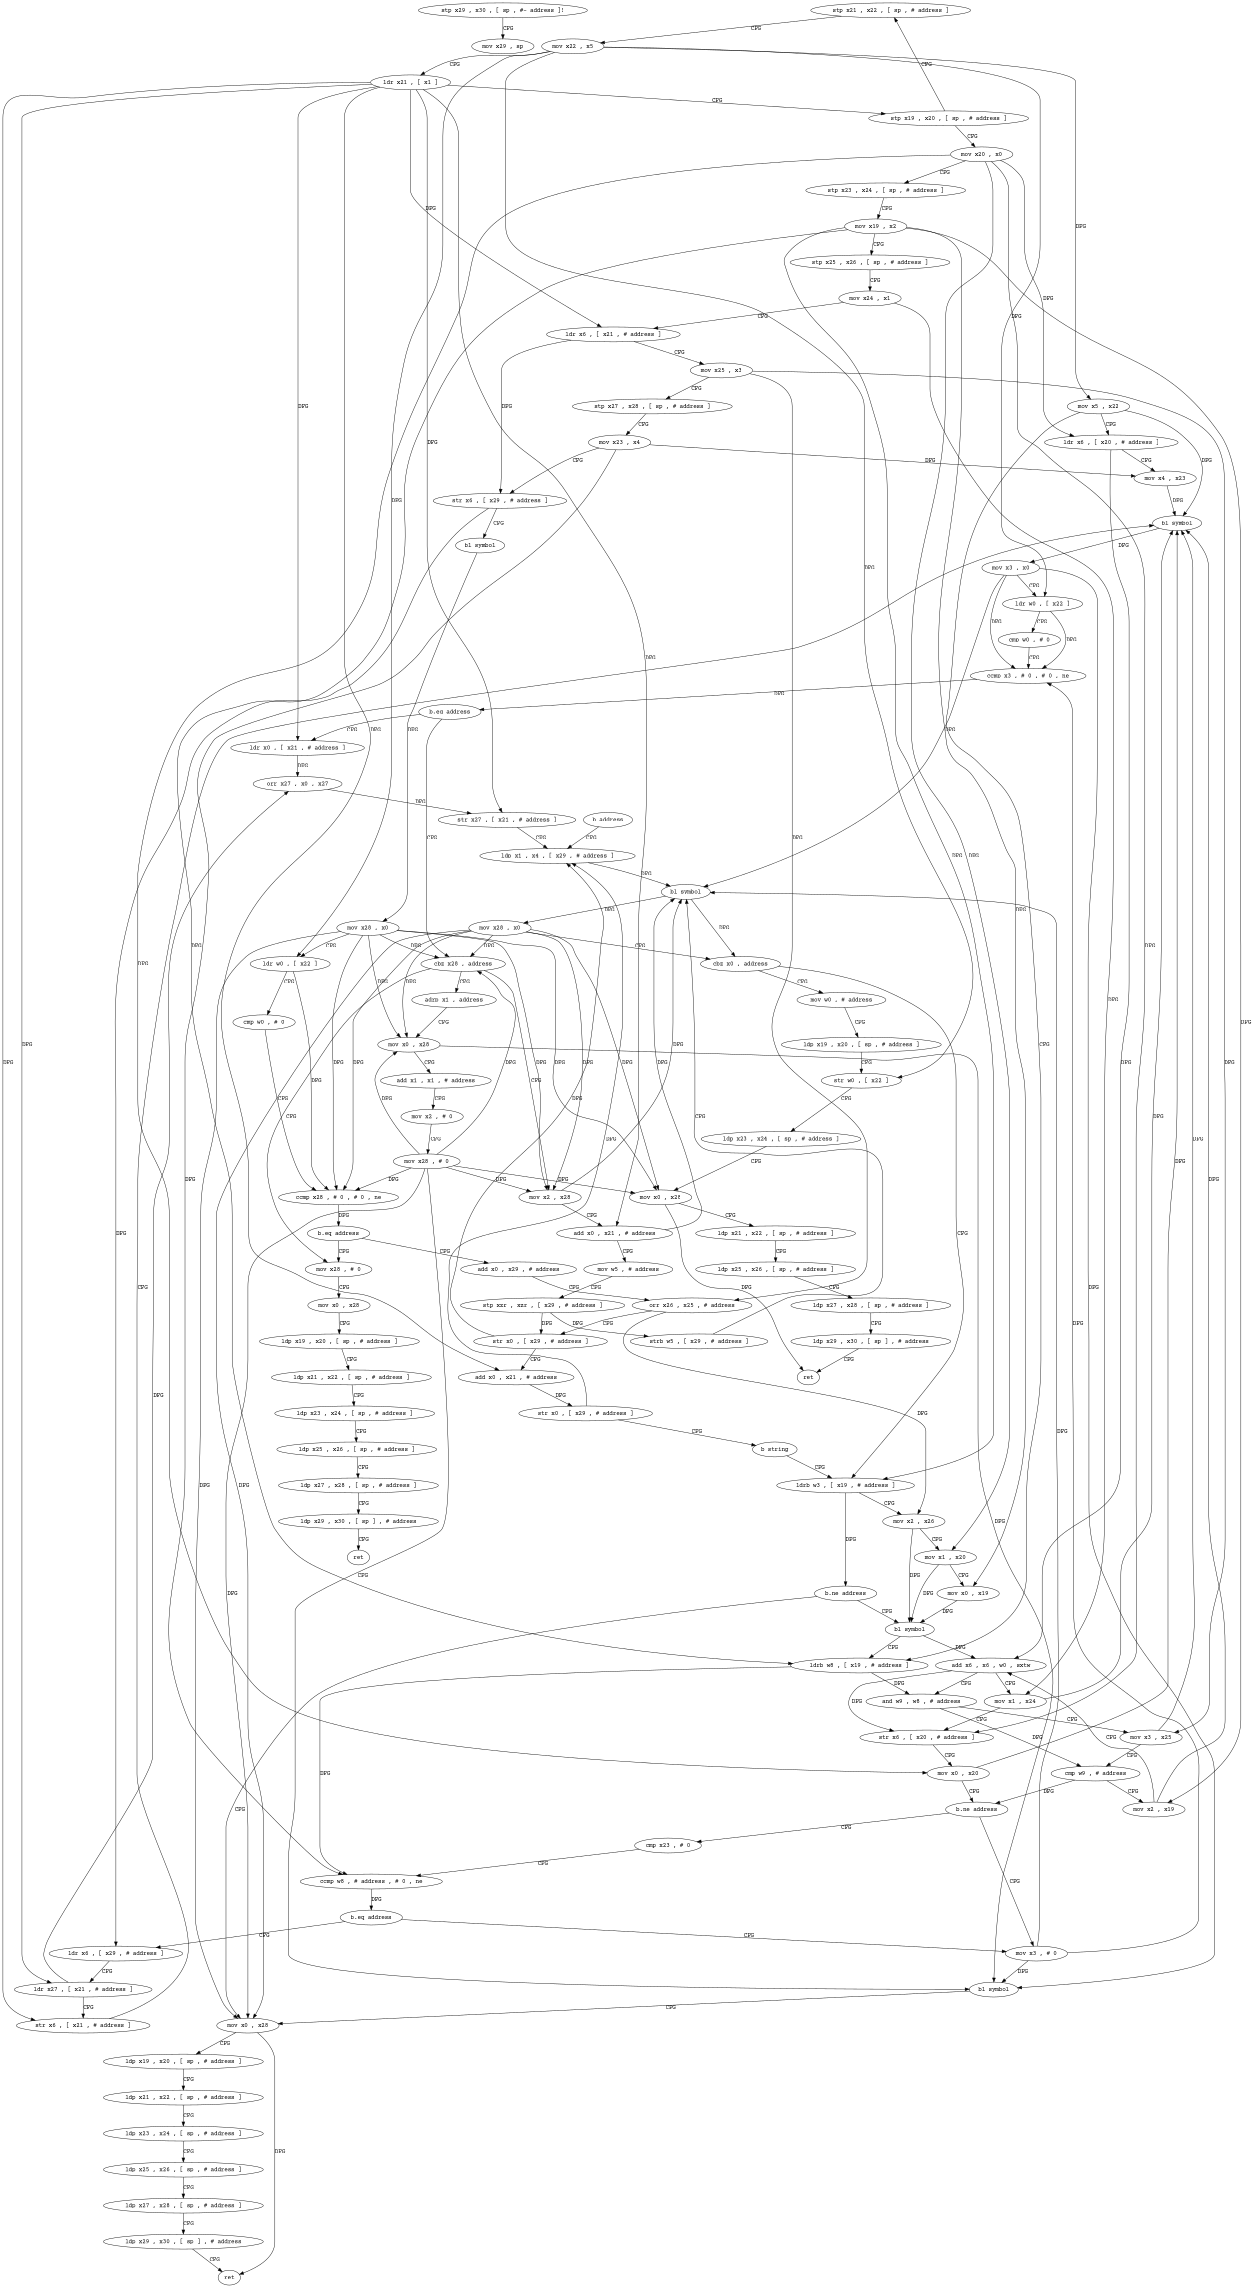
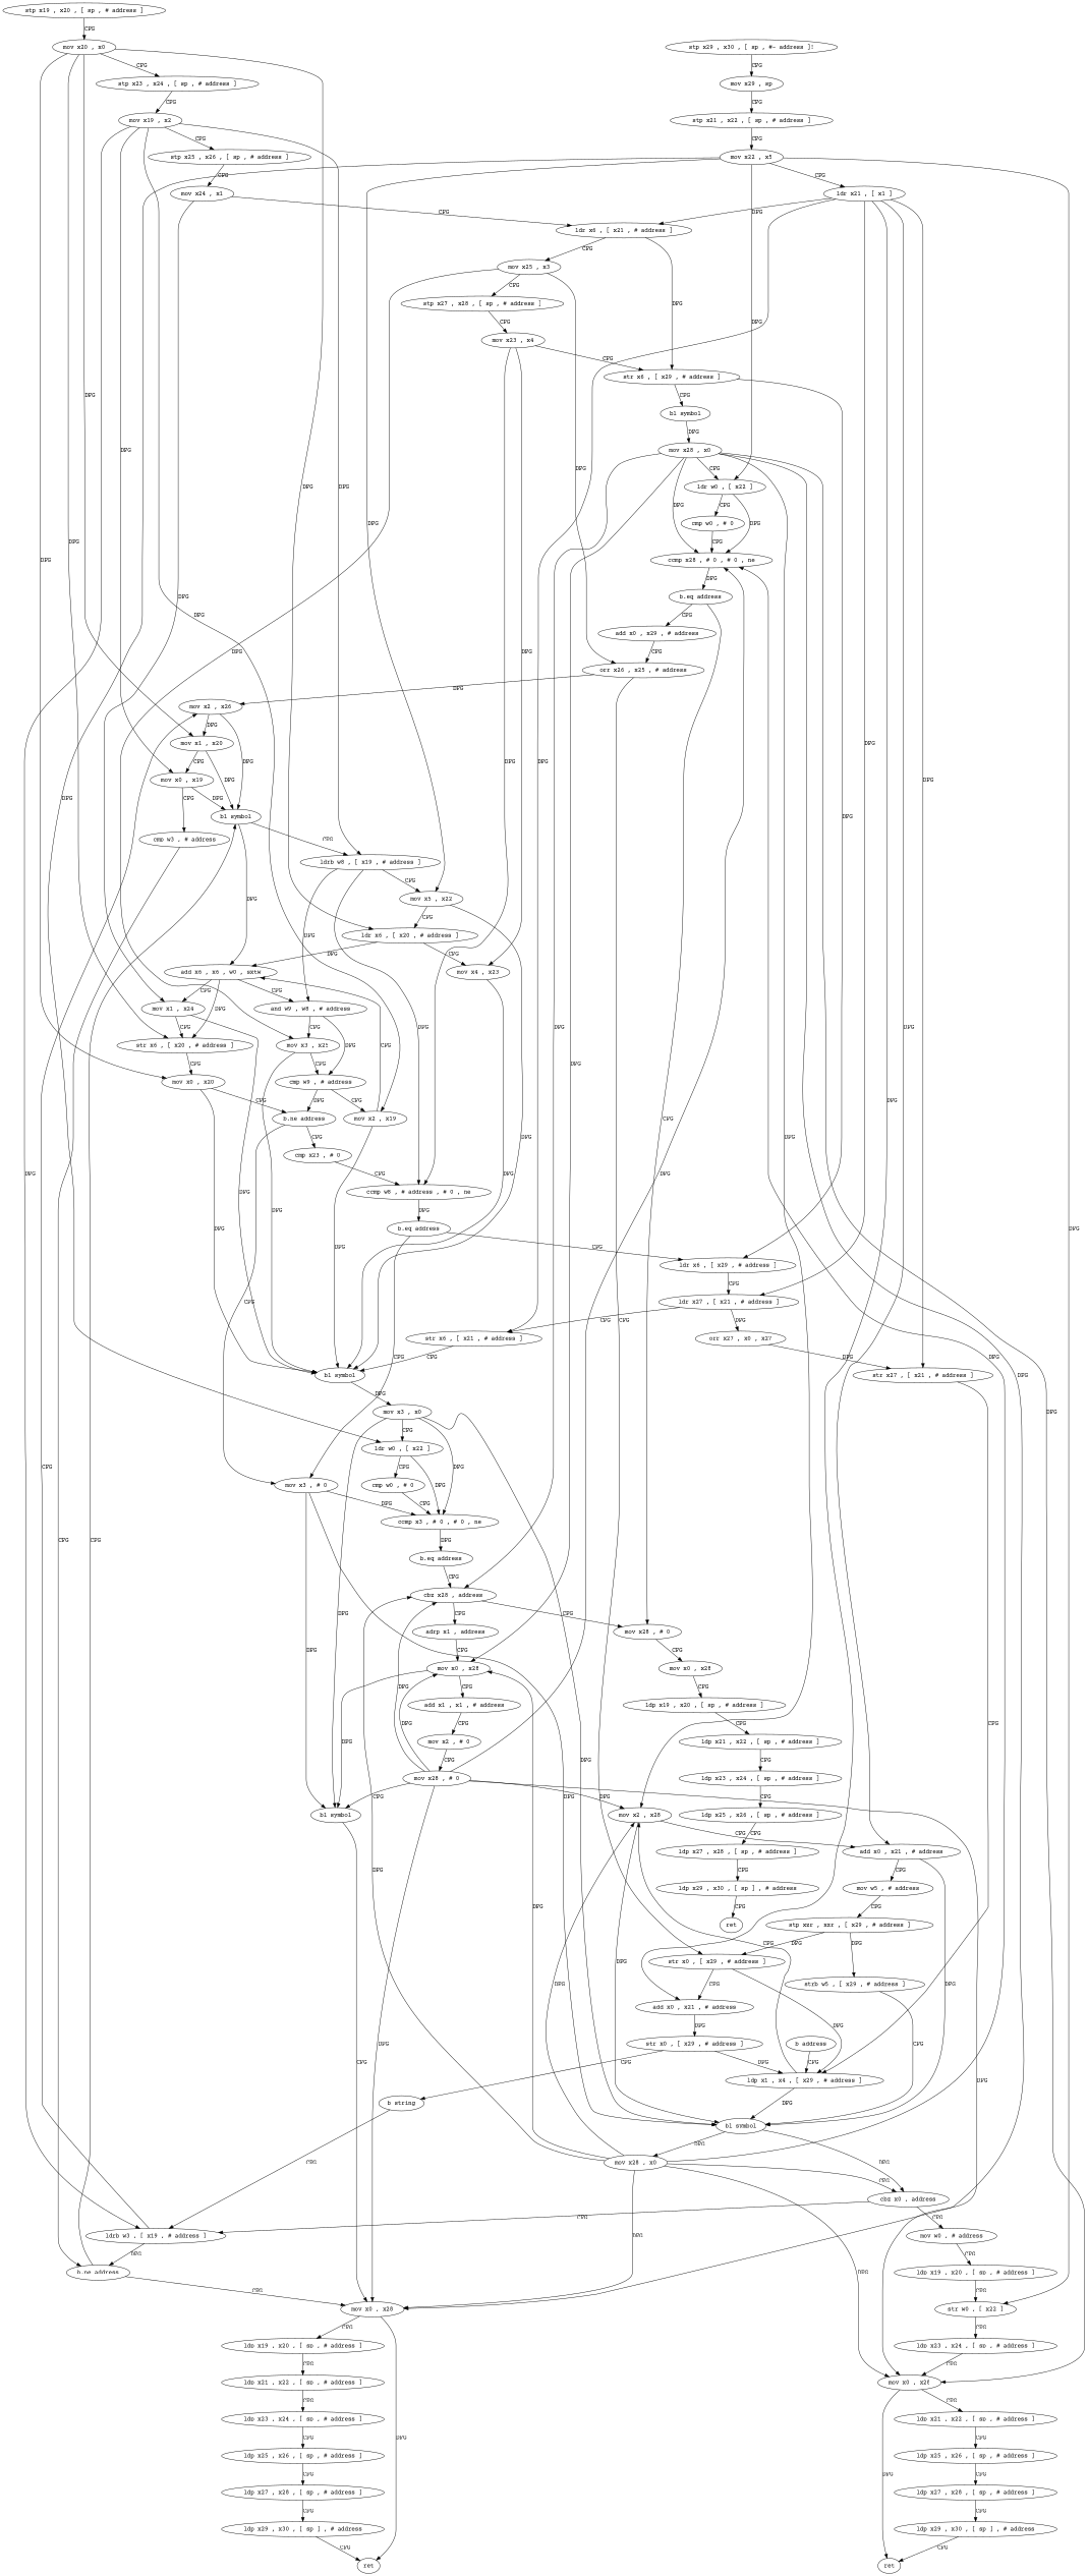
  digraph {
    fontname="Courier Prime"
    node [fontname="Courier Prime"]
    edge [fontname="Courier Prime"]
    n1 [label="stp x29 , x30 , [ sp , #- address ]!"]
    n2 [label="mov x29 , sp"]
    n3 [label="stp x21 , x22 , [ sp , # address ]"]
    n4 [label="mov x22 , x5"]
    n5 [label="ldr x21 , [ x1 ]"]
    n6 [label="ldr w0 , [ x22 ]"]
    n7 [label="mov x5 , x22"]
    n8 [label="ldr w0 , [ x22 ]"]
    n9 [label="str w0 , [ x22 ]"]
    n10 [label="stp x19 , x20 , [ sp , # address ]"]
    n11 [label="ldr x6 , [ x21 , # address ]"]
    n12 [label="add x0 , x21 , # address"]
    n13 [label="ldr x27 , [ x21 , # address ]"]
    n14 [label="str x6 , [ x21 , # address ]"]
-   n15 [label="ldr x0 , [ x21 , # address ]"]
    n16 [label="add x0 , x21 , # address"]
    n17 [label="str x27 , [ x21 , # address ]"]
    n18 [label="ccmp x28 , # 0 , # 0 , ne"]
    n19 [label="cmp w0 , # 0"]
    n20 [label="ldr x6 , [ x20 , # address ]"]
    n21 [label="bl symbol"]
    n22 [label="ccmp x3 , # 0 , # 0 , ne"]
    n23 [label="cmp w0 , # 0"]
    n24 [label="ldp x23 , x24 , [ sp , # address ]"]
    n25 [label="mov x20 , x0"]
    n26 [label="mov x25 , x3"]
    n27 [label="str x6 , [ x29 , # address ]"]
    n28 [label="str x0 , [ x29 , # address ]"]
    n29 [label="orr x27 , x0 , x27"]
    n30 [label="bl symbol"]
    n31 [label="mov w5 , # address"]
    n32 [label="ldp x1 , x4 , [ x29 , # address ]"]
    n33 [label="stp x23 , x24 , [ sp , # address ]"]
    n34 [label="mov x1 , x20"]
    n35 [label="str x6 , [ x20 , # address ]"]
    n36 [label="mov x0 , x20"]
    n37 [label="mov x19 , x2"]
    n38 [label="mov x0 , x19"]
    n39 [label="bl symbol"]
    n40 [label="mov x4 , x23"]
    n41 [label="add x6 , x6 , w0 , sxtw"]
    n42 [label="b.ne address"]
    n43 [label="stp x25 , x26 , [ sp , # address ]"]
    n44 [label="ldrb w3 , [ x19 , # address ]"]
    n45 [label="ldrb w8 , [ x19 , # address ]"]
    n46 [label="mov x2 , x19"]
    n47 [label="mov x24 , x1"]
    n48 [label="mov x2 , x26"]
    n49 [label="b.ne address"]
+   n50 [label="cmp w3 , # address"]
    n51 [label="ccmp w8 , # address , # 0 , ne"]
    n52 [label="and w9 , w8 , # address"]
    n53 [label="mov x1 , x24"]
    n54 [label="stp x27 , x28 , [ sp , # address ]"]
    n55 [label="orr x26 , x25 , # address"]
    n56 [label="mov x3 , x25"]
    n57 [label="bl symbol"]
    n58 [label="ldr x6 , [ x29 , # address ]"]
    n59 [label="mov x23 , x4"]
    n60 [label="str x0 , [ x29 , # address ]"]
    n61 [label="cmp w9 , # address"]
    n62 [label="b.eq address"]
    n63 [label="mov x28 , x0"]
    n64 [label="mov x0 , x28"]
    n65 [label="cbz x28 , address"]
    n66 [label="mov x2 , x28"]
    n67 [label="mov x0 , x28"]
    n68 [label="mov x0 , x28"]
    n69 [label="b.eq address"]
    n70 [label="ldp x19 , x20 , [ sp , # address ]"]
    n71 [label=ret]
    n72 [label="mov x28 , # 0"]
    n73 [label="adrp x1 , address"]
    n74 [label="ldp x21 , x22 , [ sp , # address ]"]
    n75 [label=ret]
    n76 [label="bl symbol"]
    n77 [label="add x1 , x1 , # address"]
    n78 [label="add x0 , x29 , # address"]
    n79 [label="mov x0 , x28"]
    n80 [label="ldp x19 , x20 , [ sp , # address ]"]
    n81 [label="ldp x21 , x22 , [ sp , # address ]"]
    n82 [label="ldp x23 , x24 , [ sp , # address ]"]
    n83 [label="ldp x25 , x26 , [ sp , # address ]"]
    n84 [label="ldp x27 , x28 , [ sp , # address ]"]
    n85 [label="ldp x29 , x30 , [ sp ] , # address"]
    n86 [label=ret]
    n87 [label="b string"]
    n88 [label="ldp x21 , x22 , [ sp , # address ]"]
    n89 [label="ldp x23 , x24 , [ sp , # address ]"]
    n90 [label="ldp x25 , x26 , [ sp , # address ]"]
    n91 [label="ldp x27 , x28 , [ sp , # address ]"]
    n92 [label="ldp x29 , x30 , [ sp ] , # address"]
    n93 [label="mov x3 , x0"]
    n94 [label="cmp x23 , # 0"]
    n95 [label="mov x3 , # 0"]
    n96 [label="b address"]
    n97 [label="b.eq address"]
    n98 [label="mov x28 , x0"]
    n99 [label="cbz x0 , address"]
    n100 [label="stp xzr , xzr , [ x29 , # address ]"]
    n101 [label="strb w5 , [ x29 , # address ]"]
    n102 [label="mov w0 , # address"]
    n103 [label="ldp x19 , x20 , [ sp , # address ]"]
    n104 [label="ldp x25 , x26 , [ sp , # address ]"]
    n105 [label="ldp x27 , x28 , [ sp , # address ]"]
    n106 [label="ldp x29 , x30 , [ sp ] , # address"]
    n107 [label="mov x2 , # 0"]
    n108 [label="mov x28 , # 0"]
    n1 -> n2 [label=CFG]
-   n10 -> n3 [label=CFG]
+   n2 -> n3 [label=CFG]
    n3 -> n4 [label=CFG]
    n4 -> n5 [label=CFG]
    n4 -> n6 [label=DFG]
    n4 -> n7 [label=DFG]
    n4 -> n8 [label=DFG]
    n4 -> n9 [label=DFG]
-   n5 -> n10 [label=CFG]
    n5 -> n11 [label=DFG]
    n5 -> n12 [label=DFG]
    n5 -> n13 [label=DFG]
    n5 -> n14 [label=DFG]
-   n5 -> n15 [label=DFG]
    n5 -> n16 [label=DFG]
    n5 -> n17 [label=DFG]
    n6 -> n18 [label=DFG]
    n6 -> n19 [label=CFG]
    n7 -> n20 [label=CFG]
    n7 -> n21 [label=DFG]
    n8 -> n22 [label=DFG]
    n8 -> n23 [label=CFG]
    n9 -> n24 [label=CFG]
    n10 -> n25 [label=CFG]
    n11 -> n26 [label=CFG]
    n11 -> n27 [label=DFG]
    n12 -> n28 [label=DFG]
    n13 -> n14 [label=CFG]
    n13 -> n29 [label=DFG]
    n14 -> n21 [label=CFG]
-   n15 -> n29 [label=DFG]
    n16 -> n30 [label=DFG]
    n16 -> n31 [label=CFG]
    n17 -> n32 [label=CFG]
    n18 -> n69 [label=DFG]
    n19 -> n18 [label=CFG]
    n20 -> n40 [label=CFG]
    n20 -> n41 [label=DFG]
    n21 -> n93 [label=DFG]
    n22 -> n97 [label=DFG]
    n23 -> n22 [label=CFG]
    n24 -> n67 [label=CFG]
    n25 -> n20 [label=DFG]
    n25 -> n33 [label=CFG]
    n25 -> n34 [label=DFG]
    n25 -> n35 [label=DFG]
    n25 -> n36 [label=DFG]
    n26 -> n54 [label=CFG]
    n26 -> n55 [label=DFG]
    n26 -> n56 [label=DFG]
    n27 -> n57 [label=CFG]
    n27 -> n58 [label=DFG]
    n28 -> n32 [label=DFG]
    n28 -> n87 [label=CFG]
    n29 -> n17 [label=DFG]
    n30 -> n98 [label=DFG]
    n30 -> n99 [label=DFG]
    n31 -> n100 [label=CFG]
    n32 -> n30 [label=DFG]
-   n65 -> n66 [label=CFG]
+   n32 -> n66 [label=CFG]
    n33 -> n37 [label=CFG]
    n34 -> n38 [label=CFG]
    n34 -> n39 [label=DFG]
    n35 -> n36 [label=CFG]
    n36 -> n21 [label=DFG]
    n36 -> n42 [label=CFG]
    n37 -> n38 [label=DFG]
    n37 -> n43 [label=CFG]
    n37 -> n44 [label=DFG]
    n37 -> n45 [label=DFG]
    n37 -> n46 [label=DFG]
    n38 -> n39 [label=DFG]
+   n38 -> n50 [label=CFG]
    n39 -> n41 [label=DFG]
    n39 -> n45 [label=CFG]
    n40 -> n21 [label=DFG]
    n41 -> n35 [label=DFG]
    n41 -> n52 [label=CFG]
    n41 -> n53 [label=CFG]
    n42 -> n94 [label=CFG]
    n42 -> n95 [label=CFG]
    n43 -> n47 [label=CFG]
    n44 -> n48 [label=CFG]
    n44 -> n49 [label=DFG]
-   n7 -> n45 [label=CFG]
+   n45 -> n7 [label=CFG]
    n45 -> n51 [label=DFG]
    n45 -> n52 [label=DFG]
    n46 -> n21 [label=DFG]
    n46 -> n41 [label=CFG]
    n47 -> n11 [label=CFG]
    n47 -> n53 [label=DFG]
-   n48 -> n34 [label=CFG]
+   n48 -> n34 [label=DFG]
    n48 -> n39 [label=DFG]
    n49 -> n39 [label=CFG]
    n49 -> n64 [label=CFG]
+   n50 -> n49 [label=CFG]
    n51 -> n62 [label=DFG]
    n52 -> n56 [label=CFG]
    n52 -> n61 [label=DFG]
    n53 -> n21 [label=DFG]
    n53 -> n35 [label=CFG]
    n54 -> n59 [label=CFG]
    n55 -> n48 [label=DFG]
    n55 -> n60 [label=CFG]
    n56 -> n21 [label=DFG]
    n56 -> n61 [label=CFG]
    n57 -> n63 [label=DFG]
    n58 -> n13 [label=CFG]
    n59 -> n27 [label=CFG]
    n59 -> n40 [label=DFG]
    n59 -> n51 [label=DFG]
    n60 -> n12 [label=CFG]
    n60 -> n32 [label=DFG]
    n61 -> n42 [label=DFG]
    n61 -> n46 [label=CFG]
    n62 -> n58 [label=CFG]
    n62 -> n95 [label=CFG]
    n63 -> n6 [label=CFG]
    n63 -> n18 [label=DFG]
    n63 -> n64 [label=DFG]
    n63 -> n65 [label=DFG]
    n63 -> n66 [label=DFG]
    n63 -> n67 [label=DFG]
    n63 -> n68 [label=DFG]
    n64 -> n70 [label=CFG]
    n64 -> n71 [label=DFG]
    n65 -> n72 [label=CFG]
    n65 -> n73 [label=CFG]
    n66 -> n16 [label=CFG]
    n66 -> n30 [label=DFG]
    n67 -> n74 [label=CFG]
    n67 -> n75 [label=DFG]
    n68 -> n76 [label=DFG]
    n68 -> n77 [label=CFG]
    n69 -> n72 [label=CFG]
    n69 -> n78 [label=CFG]
    n70 -> n88 [label=CFG]
    n72 -> n79 [label=CFG]
    n73 -> n68 [label=CFG]
    n74 -> n104 [label=CFG]
    n76 -> n64 [label=CFG]
    n77 -> n107 [label=CFG]
    n78 -> n55 [label=CFG]
    n79 -> n80 [label=CFG]
    n80 -> n81 [label=CFG]
    n81 -> n82 [label=CFG]
    n82 -> n83 [label=CFG]
    n83 -> n84 [label=CFG]
    n84 -> n85 [label=CFG]
    n85 -> n86 [label=CFG]
    n87 -> n44 [label=CFG]
    n88 -> n89 [label=CFG]
    n89 -> n90 [label=CFG]
    n90 -> n91 [label=CFG]
    n91 -> n92 [label=CFG]
    n92 -> n71 [label=CFG]
    n93 -> n8 [label=CFG]
    n93 -> n22 [label=DFG]
    n93 -> n30 [label=DFG]
    n93 -> n76 [label=DFG]
    n94 -> n51 [label=CFG]
    n95 -> n22 [label=DFG]
    n95 -> n30 [label=DFG]
    n95 -> n76 [label=DFG]
    n96 -> n32 [label=CFG]
-   n97 -> n15 [label=CFG]
    n97 -> n65 [label=CFG]
    n98 -> n18 [label=DFG]
    n98 -> n64 [label=DFG]
    n98 -> n65 [label=DFG]
    n98 -> n66 [label=DFG]
    n98 -> n67 [label=DFG]
    n98 -> n68 [label=DFG]
    n98 -> n99 [label=CFG]
    n99 -> n44 [label=CFG]
    n99 -> n102 [label=CFG]
    n100 -> n60 [label=DFG]
    n100 -> n101 [label=DFG]
    n101 -> n30 [label=CFG]
    n102 -> n103 [label=CFG]
    n103 -> n9 [label=CFG]
    n104 -> n105 [label=CFG]
    n105 -> n106 [label=CFG]
    n106 -> n75 [label=CFG]
    n107 -> n108 [label=CFG]
    n108 -> n18 [label=DFG]
    n108 -> n64 [label=DFG]
    n108 -> n65 [label=DFG]
    n108 -> n66 [label=DFG]
    n108 -> n67 [label=DFG]
    n108 -> n68 [label=DFG]
    n108 -> n76 [label=CFG]
  }
